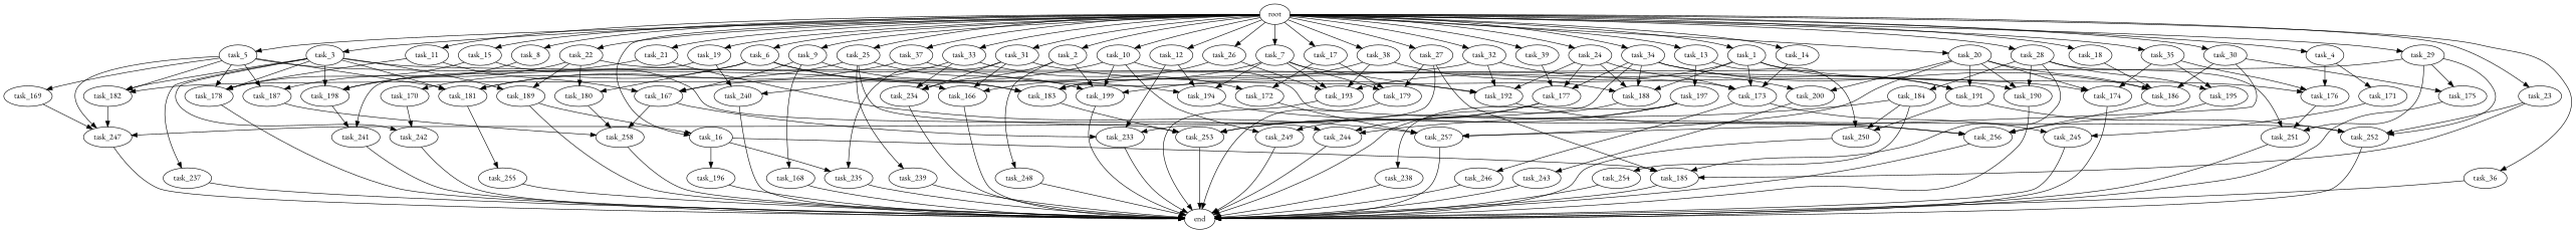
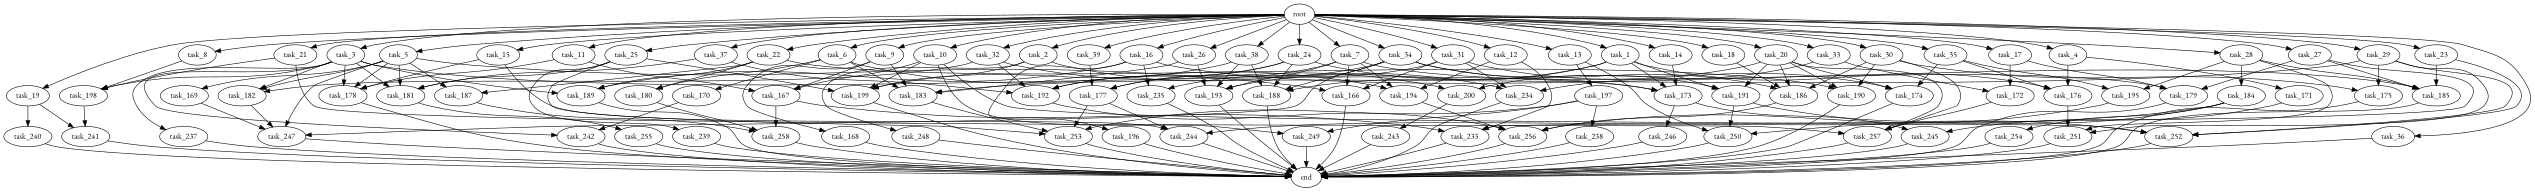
  digraph {
    fontname="EB Garamond"
    node [fontname="EB Garamond"]
    edge [fontname="EB Garamond"]
    root
    task_1
    task_2
    task_3
    task_4
    task_5
    task_6
    task_7
    task_8
    task_9
    task_10
    task_11
    task_12
    task_13
    task_14
    task_15
    task_16
    task_17
    task_18
    task_19
    task_20
    task_21
    task_22
    task_23
    task_24
    task_25
    task_26
    task_27
    task_28
    task_29
    task_30
    task_31
    task_32
    task_33
    task_34
    task_35
    task_36
    task_37
    task_38
    task_39
    task_173
    task_176
    task_188
    task_191
    task_193
    task_199
    task_234
    task_248
    task_178
    task_181
    task_182
    task_189
    task_198
    task_237
    task_242
    task_171
    task_166
    task_169
    task_187
    task_247
    task_170
    task_180
    task_183
    task_194
    task_179
    task_192
    task_167
    task_168
    task_249
    task_252
    task_233
    task_197
    task_250
    task_244
    task_185
    task_196
    task_235
    task_172
    task_186
    task_240
    task_241
    task_174
    task_190
    task_200
    task_257
    task_177
    task_239
    task_253
    task_184
    task_195
    task_251
    task_175
    end
    task_245
    task_246
    task_255
    task_258
    task_256
    task_238
    task_243
    task_254
    root -> task_1
    root -> task_2
    root -> task_3
    root -> task_4
    root -> task_5
    root -> task_6
    root -> task_7
    root -> task_8
    root -> task_9
    root -> task_10
    root -> task_11
    root -> task_12
    root -> task_13
    root -> task_14
    root -> task_15
    root -> task_16
    root -> task_17
    root -> task_18
    root -> task_19
    root -> task_20
    root -> task_21
    root -> task_22
    root -> task_23
    root -> task_24
    root -> task_25
    root -> task_26
    root -> task_27
    root -> task_28
    root -> task_29
    root -> task_30
    root -> task_31
    root -> task_32
    root -> task_33
    root -> task_34
    root -> task_35
    root -> task_36
    root -> task_37
    root -> task_38
    root -> task_39
    task_1 -> task_173
    task_1 -> task_176
    task_1 -> task_188
    task_1 -> task_191
    task_1 -> task_193
    task_2 -> task_199
    task_2 -> task_234
    task_2 -> task_248
    task_3 -> task_173
    task_3 -> task_178
    task_3 -> task_181
    task_3 -> task_182
    task_3 -> task_189
    task_3 -> task_198
    task_3 -> task_237
    task_3 -> task_242
    task_4 -> task_176
    task_4 -> task_171
    task_5 -> task_178
    task_5 -> task_181
    task_5 -> task_182
    task_5 -> task_166
    task_5 -> task_169
    task_5 -> task_187
    task_5 -> task_247
    task_6 -> task_170
    task_6 -> task_180
    task_6 -> task_183
    task_6 -> task_194
    task_7 -> task_193
    task_7 -> task_166
    task_7 -> task_194
    task_7 -> task_179
    task_7 -> task_192
    task_8 -> task_198
    task_9 -> task_183
    task_9 -> task_167
    task_9 -> task_168
    task_10 -> task_199
    task_10 -> task_167
    task_10 -> task_249
    task_10 -> task_252
    task_11 -> task_178
    task_11 -> task_167
    task_12 -> task_194
    task_12 -> task_233
    task_13 -> task_197
    task_13 -> task_250
    task_14 -> task_173
    task_15 -> task_178
    task_15 -> task_244
-   task_189 -> task_16
+   task_16 -> task_189
    task_16 -> task_185
    task_16 -> task_196
    task_16 -> task_235
    task_17 -> task_179
    task_17 -> task_172
    task_18 -> task_186
    task_19 -> task_240
    task_19 -> task_241
    task_20 -> task_191
    task_20 -> task_186
    task_20 -> task_174
    task_20 -> task_190
    task_20 -> task_200
    task_20 -> task_257
    task_21 -> task_198
    task_21 -> task_257
    task_22 -> task_189
    task_22 -> task_187
    task_22 -> task_180
    task_22 -> task_190
    task_23 -> task_252
    task_23 -> task_185
    task_24 -> task_173
    task_24 -> task_188
    task_24 -> task_192
    task_24 -> task_177
    task_25 -> task_199
    task_25 -> task_181
    task_25 -> task_239
    task_25 -> task_253
    task_26 -> task_193
    task_26 -> task_183
    task_27 -> task_179
    task_27 -> task_233
    task_27 -> task_185
    task_28 -> task_185
-   task_28 -> task_190
+   task_30 -> task_190
    task_28 -> task_184
    task_28 -> task_195
    task_28 -> task_251
    task_29 -> task_183
    task_29 -> task_252
    task_29 -> task_251
    task_29 -> task_175
    task_30 -> task_186
    task_30 -> task_257
    task_30 -> task_175
    task_31 -> task_234
    task_31 -> task_166
    task_31 -> task_235
    task_31 -> task_174
    task_32 -> task_182
    task_32 -> task_192
    task_32 -> task_200
    task_33 -> task_234
    task_33 -> task_172
-   task_33 -> task_240
    task_34 -> task_188
    task_34 -> task_191
    task_34 -> task_247
    task_34 -> task_186
    task_34 -> task_177
    task_35 -> task_176
    task_35 -> task_174
    task_35 -> task_195
    task_36 -> end
    task_37 -> task_181
    task_37 -> task_192
    task_38 -> task_188
    task_38 -> task_193
    task_38 -> task_199
    task_39 -> task_177
    task_173 -> task_245
    task_173 -> task_246
    task_176 -> task_251
    task_188 -> end
    task_191 -> task_252
    task_191 -> task_250
    task_193 -> end
    task_199 -> end
    task_234 -> end
    task_248 -> end
    task_178 -> end
    task_181 -> task_255
    task_182 -> task_247
    task_189 -> end
    task_198 -> task_241
    task_237 -> end
    task_242 -> end
    task_171 -> task_245
    task_166 -> end
    task_169 -> task_247
    task_187 -> task_258
    task_247 -> end
    task_170 -> task_242
    task_180 -> task_258
    task_183 -> task_253
    task_194 -> task_256
    task_179 -> end
    task_192 -> task_256
    task_167 -> task_233
    task_167 -> task_258
    task_168 -> end
    task_249 -> end
    task_252 -> end
    task_233 -> end
    task_197 -> task_249
    task_197 -> task_253
    task_197 -> task_238
    task_250 -> end
    task_244 -> end
    task_185 -> end
    task_196 -> end
    task_235 -> end
    task_172 -> task_257
    task_186 -> task_256
    task_240 -> end
    task_241 -> end
    task_174 -> end
    task_190 -> end
    task_200 -> task_243
    task_257 -> end
    task_177 -> task_244
    task_177 -> task_253
    task_239 -> end
    task_253 -> end
    task_184 -> task_250
    task_184 -> task_244
    task_184 -> task_254
    task_195 -> task_256
    task_251 -> end
    task_175 -> end
    task_245 -> end
    task_246 -> end
    task_255 -> end
    task_258 -> end
    task_256 -> end
    task_238 -> end
    task_243 -> end
    task_254 -> end
  }
